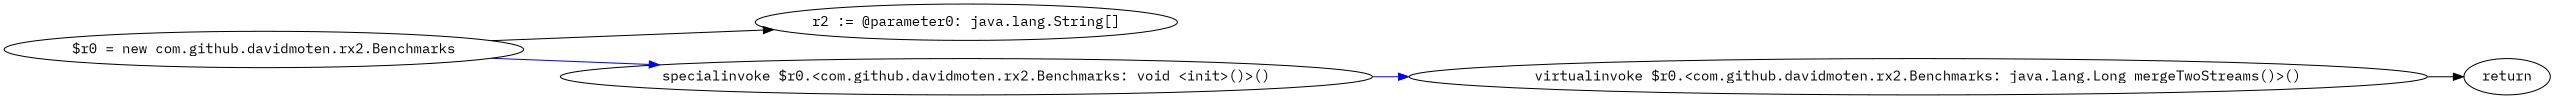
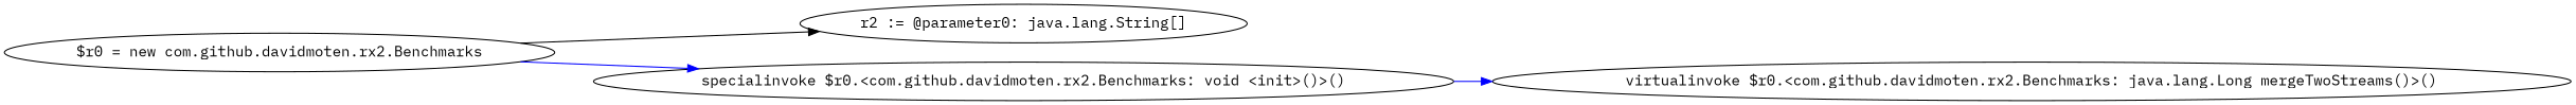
  digraph {
    fontname="IBM Plex Mono"
    rankdir=LR
    node [fontname="IBM Plex Mono"]
    edge [color=black fontname="IBM Plex Mono"]
    "$r0 = new com.github.davidmoten.rx2.Benchmarks"
    "r2 := @parameter0: java.lang.String[]"
    "specialinvoke $r0.<com.github.davidmoten.rx2.Benchmarks: void <init>()>()"
    "virtualinvoke $r0.<com.github.davidmoten.rx2.Benchmarks: java.lang.Long mergeTwoStreams()>()"
-   return
    "$r0 = new com.github.davidmoten.rx2.Benchmarks" -> "r2 := @parameter0: java.lang.String[]"
    "$r0 = new com.github.davidmoten.rx2.Benchmarks" -> "specialinvoke $r0.<com.github.davidmoten.rx2.Benchmarks: void <init>()>()" [color=blue]
    "specialinvoke $r0.<com.github.davidmoten.rx2.Benchmarks: void <init>()>()" -> "virtualinvoke $r0.<com.github.davidmoten.rx2.Benchmarks: java.lang.Long mergeTwoStreams()>()" [color=blue]
-   "virtualinvoke $r0.<com.github.davidmoten.rx2.Benchmarks: java.lang.Long mergeTwoStreams()>()" -> return
  }
